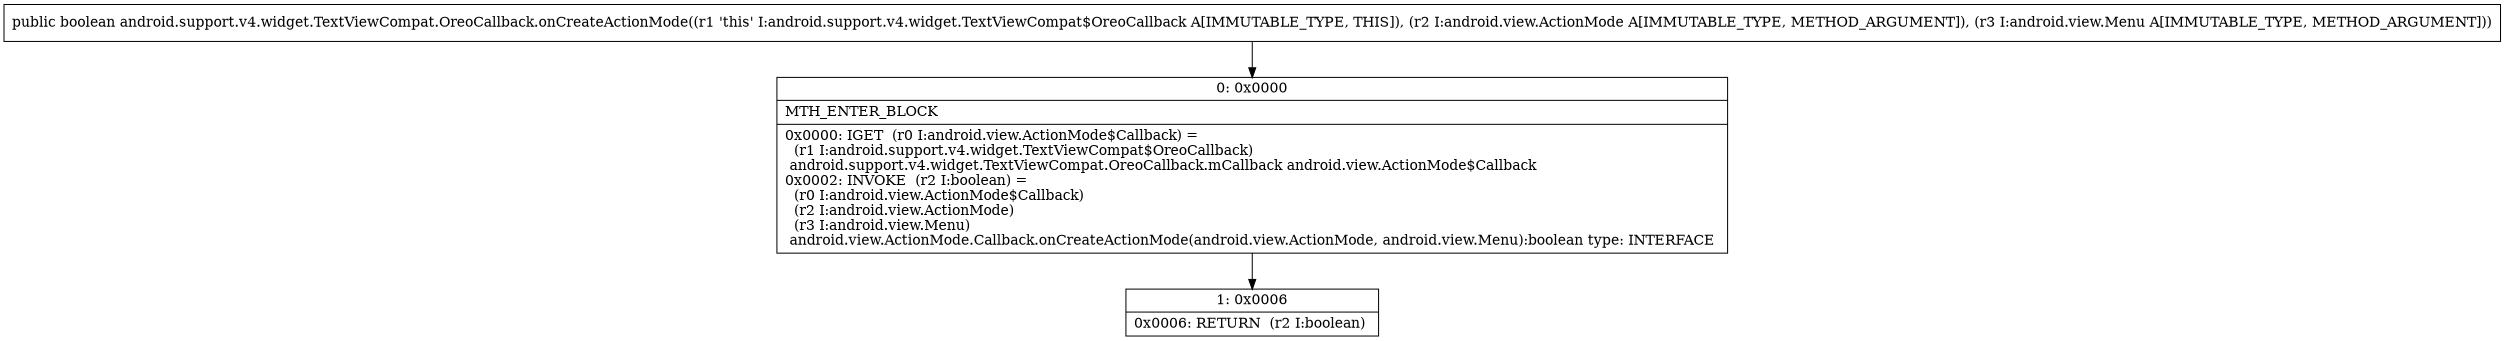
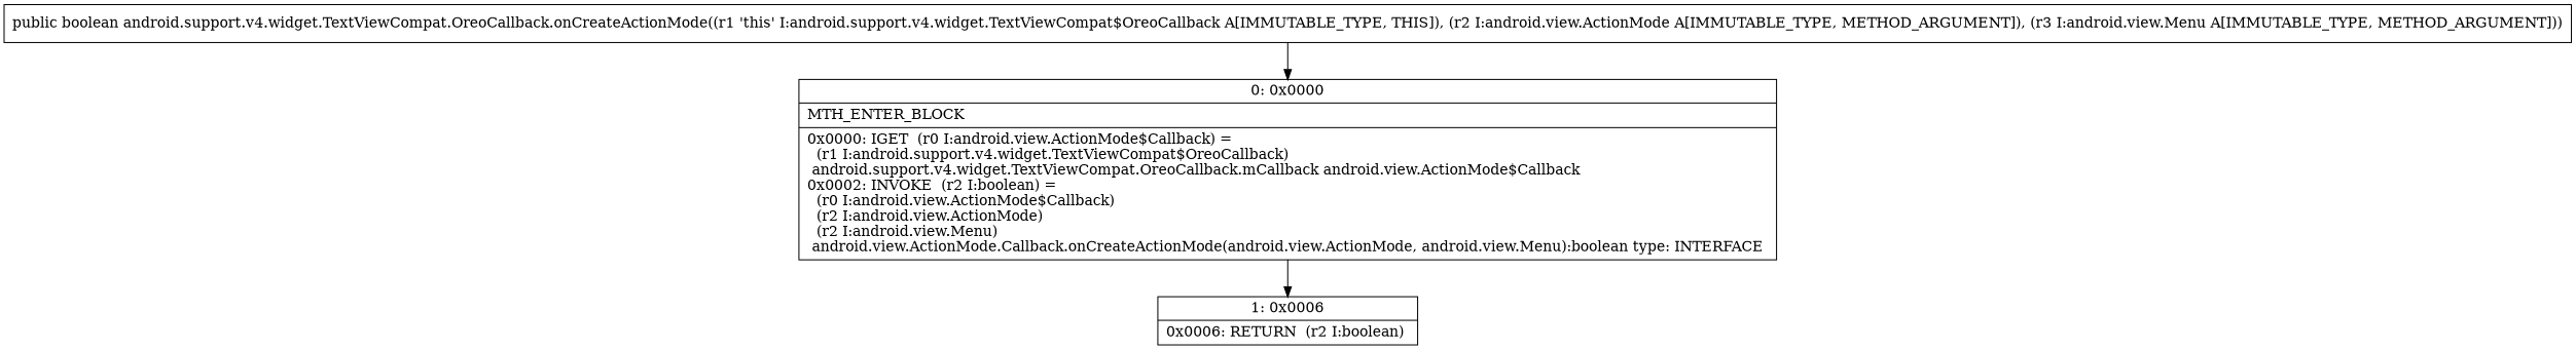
  digraph {
    node [shape=record]
-   n1 [label="{0\:\ 0x0000|MTH_ENTER_BLOCK\l|0x0000: IGET  (r0 I:android.view.ActionMode$Callback) = \l  (r1 I:android.support.v4.widget.TextViewCompat$OreoCallback)\l android.support.v4.widget.TextViewCompat.OreoCallback.mCallback android.view.ActionMode$Callback \l0x0002: INVOKE  (r2 I:boolean) = \l  (r0 I:android.view.ActionMode$Callback)\l  (r2 I:android.view.ActionMode)\l  (r3 I:android.view.Menu)\l android.view.ActionMode.Callback.onCreateActionMode(android.view.ActionMode, android.view.Menu):boolean type: INTERFACE \l}"]
+   n1 [label="{0\:\ 0x0000|MTH_ENTER_BLOCK\l|0x0000: IGET  (r0 I:android.view.ActionMode$Callback) = \l  (r1 I:android.support.v4.widget.TextViewCompat$OreoCallback)\l android.support.v4.widget.TextViewCompat.OreoCallback.mCallback android.view.ActionMode$Callback \l0x0002: INVOKE  (r2 I:boolean) = \l  (r0 I:android.view.ActionMode$Callback)\l  (r2 I:android.view.ActionMode)\l  (r2 I:android.view.Menu)\l android.view.ActionMode.Callback.onCreateActionMode(android.view.ActionMode, android.view.Menu):boolean type: INTERFACE \l}"]
    n2 [label="{1\:\ 0x0006|0x0006: RETURN  (r2 I:boolean) \l}"]
    n3 [label="{public boolean android.support.v4.widget.TextViewCompat.OreoCallback.onCreateActionMode((r1 'this' I:android.support.v4.widget.TextViewCompat$OreoCallback A[IMMUTABLE_TYPE, THIS]), (r2 I:android.view.ActionMode A[IMMUTABLE_TYPE, METHOD_ARGUMENT]), (r3 I:android.view.Menu A[IMMUTABLE_TYPE, METHOD_ARGUMENT])) }"]
    n1 -> n2
    n3 -> n1
  }
